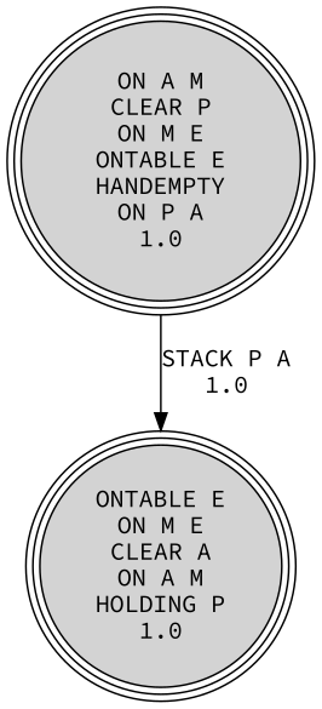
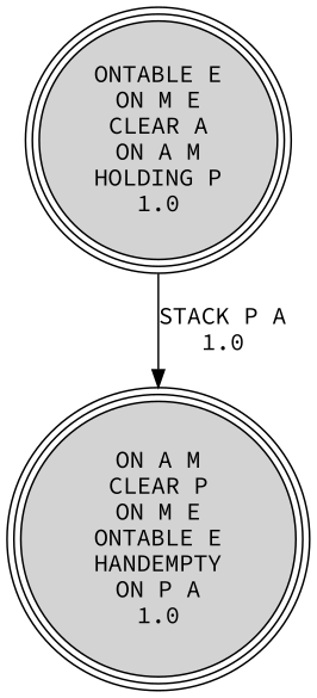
  digraph {
    fontname="Source Code Pro"
    node [fillcolor=lightgrey peripheries=3 shape=circle style=filled fontname="Source Code Pro"]
    "ONTABLE E\nON M E\nCLEAR A\nON A M\nHOLDING P\n1.0\n"
    "ON A M\nCLEAR P\nON M E\nONTABLE E\nHANDEMPTY\nON P A\n1.0\n"
-   "ON A M\nCLEAR P\nON M E\nONTABLE E\nHANDEMPTY\nON P A\n1.0\n" -> "ONTABLE E\nON M E\nCLEAR A\nON A M\nHOLDING P\n1.0\n" [label="STACK P A\n1.0\n" fontname="Source Code Pro"]
+   "ONTABLE E\nON M E\nCLEAR A\nON A M\nHOLDING P\n1.0\n" -> "ON A M\nCLEAR P\nON M E\nONTABLE E\nHANDEMPTY\nON P A\n1.0\n" [label="STACK P A\n1.0\n" fontname="Source Code Pro"]
  }
